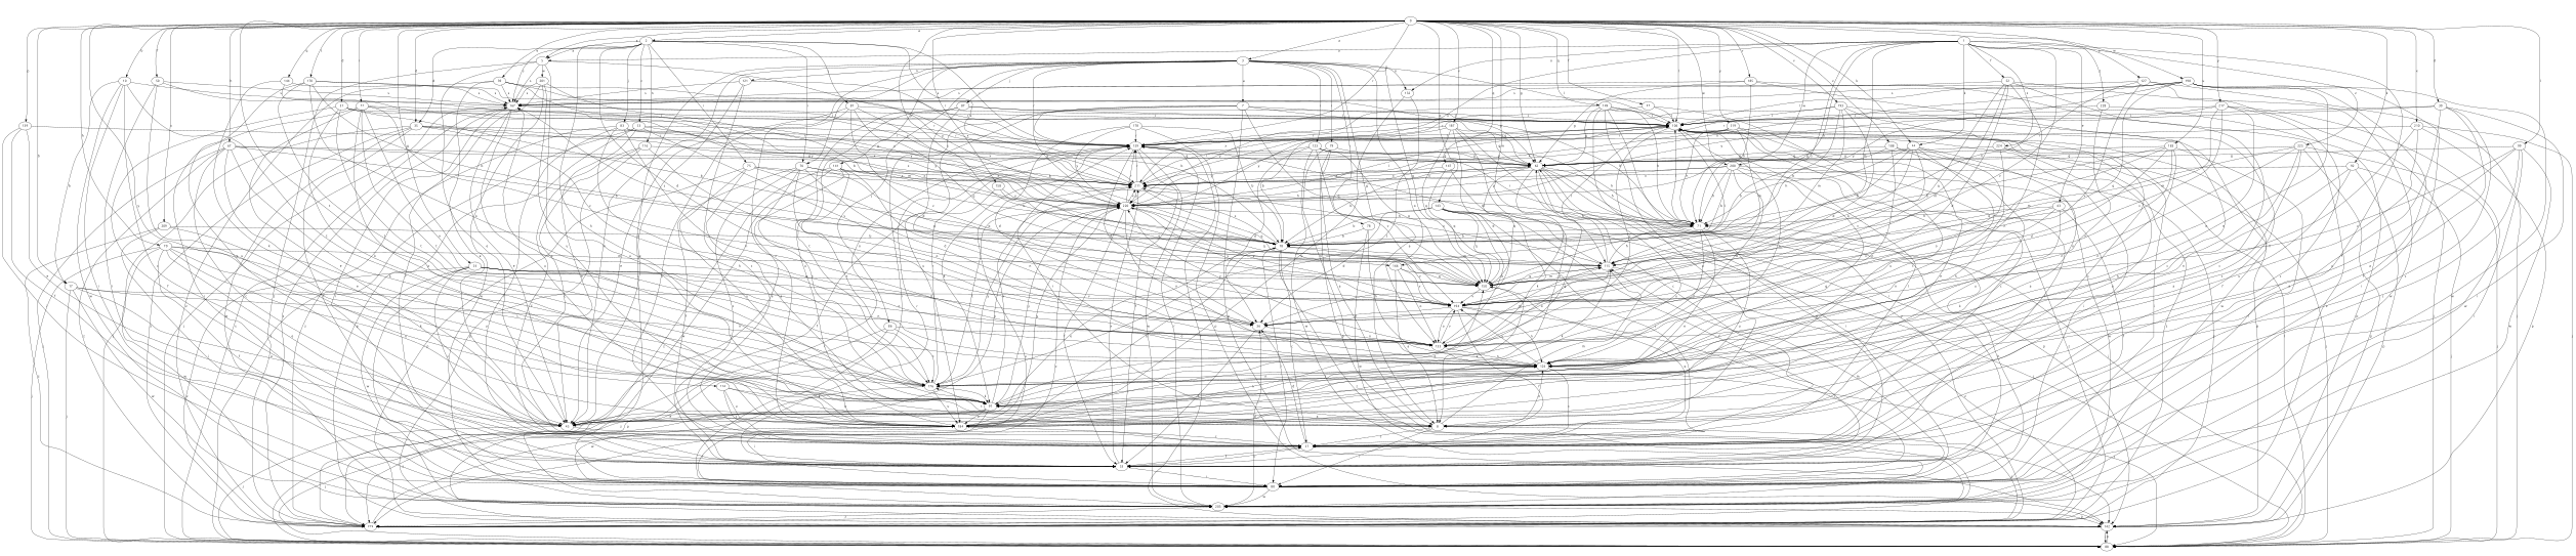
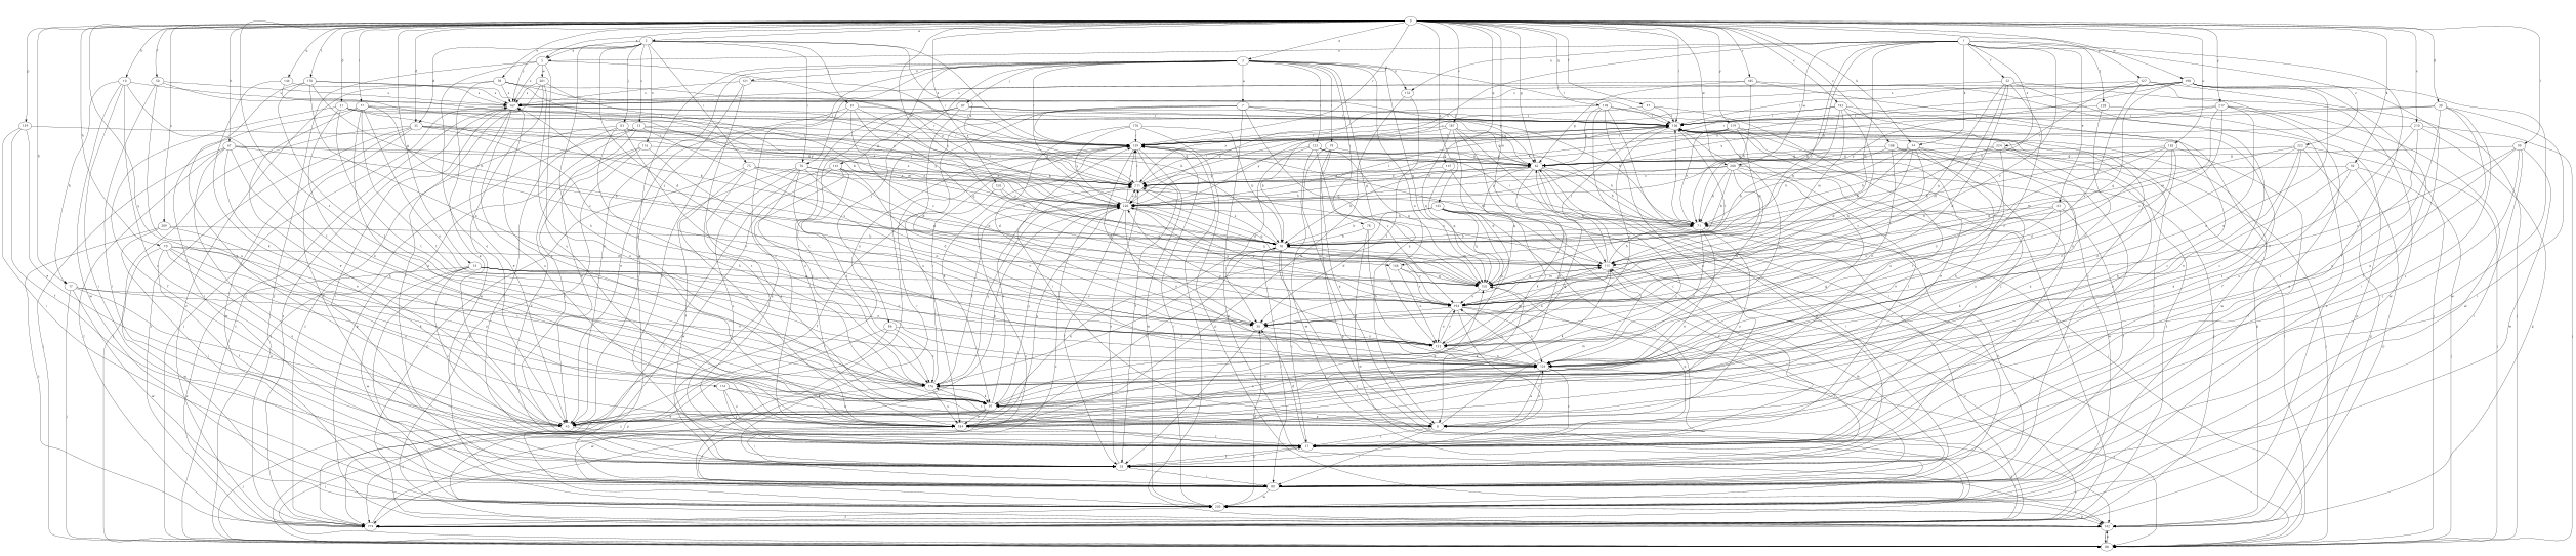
  strict digraph {
    fontname=Ubuntu
    node [fontname=Ubuntu]
    edge [fontname=Ubuntu]
    0
    2
    3
    5
    10
    17
    30
    31
    35
    39
    47
    50
    54
    62
    67
    70
    72
    92
    94
    99
    106
    115
    127
    139
    143
    144
    147
    149
    158
    159
    166
    170
    176
    183
    185
    187
    188
    193
    198
    200
    209
    210
    214
    217
    219
    211
    23
    36
    75
    76
    81
    83
    97
    116
    167
    132
    7
    8
    27
    45
    78
    79
    80
    86
    87
    121
    123
    133
    141
    150
    184
    201
    220
    229
    203
    194
    124
    88
    53
    18
    71
    142
    178
    1
    43
    52
    224
    225
    228
    0 -> 2 [label=a]
    0 -> 3 [label=a]
    0 -> 5 [label=a]
    0 -> 10 [label=b]
    0 -> 17 [label=b]
    0 -> 30 [label=d]
    0 -> 31 [label=d]
    0 -> 35 [label=d]
    0 -> 39 [label=e]
    0 -> 47 [label=f]
    0 -> 50 [label=f]
    0 -> 54 [label=g]
    0 -> 62 [label=g]
    0 -> 67 [label=h]
    0 -> 70 [label=h]
    0 -> 72 [label=i]
    0 -> 92 [label=k]
    0 -> 94 [label=k]
    0 -> 99 [label=l]
    0 -> 106 [label=l]
    0 -> 115 [label=m]
    0 -> 127 [label=o]
    0 -> 139 [label=p]
    0 -> 143 [label=q]
    0 -> 144 [label=q]
    0 -> 147 [label=q]
    0 -> 149 [label=q]
    0 -> 158 [label=r]
    0 -> 159 [label=r]
    0 -> 166 [label=s]
    0 -> 170 [label=t]
    0 -> 176 [label=t]
    0 -> 183 [label=u]
    0 -> 185 [label=v]
    0 -> 187 [label=v]
    0 -> 188 [label=v]
    0 -> 193 [label=v]
    0 -> 198 [label=w]
    0 -> 200 [label=w]
    0 -> 209 [label=x]
    0 -> 210 [label=x]
    0 -> 214 [label=y]
    0 -> 217 [label=y]
    0 -> 219 [label=y]
    2 -> 5 [label=a]
    2 -> 35 [label=d]
    2 -> 159 [label=r]
    2 -> 211 [label=x]
    2 -> 23 [label=c]
    2 -> 36 [label=d]
    2 -> 75 [label=i]
    2 -> 76 [label=i]
    2 -> 81 [label=j]
    2 -> 83 [label=j]
    2 -> 97 [label=k]
    2 -> 116 [label=n]
    2 -> 167 [label=s]
    3 -> 106 [label=l]
    3 -> 159 [label=r]
    3 -> 76 [label=i]
    3 -> 132 [label=o]
    3 -> 7 [label=a]
    3 -> 8 [label=a]
    3 -> 27 [label=c]
    3 -> 45 [label=e]
    3 -> 78 [label=i]
    3 -> 79 [label=i]
    3 -> 80 [label=i]
    3 -> 86 [label=j]
    3 -> 87 [label=j]
    3 -> 121 [label=n]
    3 -> 123 [label=i]
    3 -> 133 [label=o]
    3 -> 141 [label=p]
    3 -> 150 [label=q]
    5 -> 167 [label=s]
    5 -> 45 [label=e]
    5 -> 184 [label=u]
    5 -> 201 [label=w]
    5 -> 220 [label=y]
    5 -> 229 [label=z]
    10 -> 17 [label=b]
    10 -> 176 [label=t]
    10 -> 167 [label=s]
    10 -> 27 [label=c]
    10 -> 80 [label=i]
    10 -> 203 [label=w]
    17 -> 45 [label=e]
    17 -> 203 [label=w]
    17 -> 194 [label=v]
    17 -> 124 [label=n]
    17 -> 88 [label=j]
    30 -> 106 [label=l]
    30 -> 159 [label=r]
    30 -> 8 [label=a]
    30 -> 27 [label=c]
    30 -> 80 [label=i]
    30 -> 184 [label=u]
    31 -> 106 [label=l]
    31 -> 176 [label=t]
    31 -> 97 [label=k]
    31 -> 220 [label=y]
    31 -> 53 [label=f]
    31 -> 18 [label=b]
    35 -> 62 [label=g]
    35 -> 159 [label=r]
    35 -> 211 [label=x]
    35 -> 133 [label=o]
    35 -> 229 [label=z]
    35 -> 203 [label=w]
    35 -> 88 [label=j]
    35 -> 53 [label=f]
    39 -> 159 [label=r]
    39 -> 211 [label=x]
    39 -> 167 [label=s]
    39 -> 45 [label=e]
    39 -> 229 [label=z]
    39 -> 18 [label=b]
    47 -> 106 [label=l]
    47 -> 211 [label=x]
    47 -> 184 [label=u]
    50 -> 167 [label=s]
    50 -> 80 [label=i]
    50 -> 184 [label=u]
    50 -> 220 [label=y]
    54 -> 36 [label=d]
    54 -> 27 [label=c]
    54 -> 80 [label=i]
    54 -> 133 [label=o]
    54 -> 150 [label=q]
    54 -> 229 [label=z]
    54 -> 203 [label=w]
    54 -> 124 [label=n]
    62 -> 211 [label=x]
    62 -> 80 [label=i]
    62 -> 150 [label=q]
    62 -> 184 [label=u]
    62 -> 194 [label=v]
    62 -> 88 [label=j]
    62 -> 18 [label=b]
    62 -> 71 [label=h]
-   62 -> 142 [label=p]
    67 -> 62 [label=g]
    67 -> 211 [label=x]
    67 -> 97 [label=k]
    67 -> 27 [label=c]
    67 -> 45 [label=e]
    67 -> 229 [label=z]
    67 -> 88 [label=j]
    67 -> 18 [label=b]
    70 -> 115 [label=m]
    70 -> 176 [label=t]
    70 -> 97 [label=k]
    70 -> 45 [label=e]
    70 -> 184 [label=u]
    70 -> 203 [label=w]
-   70 -> 88 [label=j]
    70 -> 53 [label=f]
    72 -> 106 [label=l]
    72 -> 176 [label=t]
    72 -> 8 [label=a]
    72 -> 45 [label=e]
    72 -> 80 [label=i]
    72 -> 220 [label=y]
    72 -> 194 [label=v]
    72 -> 124 [label=n]
    92 -> 176 [label=t]
    92 -> 211 [label=x]
    92 -> 124 [label=n]
    92 -> 88 [label=j]
    92 -> 142 [label=p]
    94 -> 62 [label=g]
    94 -> 176 [label=t]
    94 -> 97 [label=k]
    94 -> 8 [label=a]
    94 -> 150 [label=q]
    94 -> 194 [label=v]
    94 -> 18 [label=b]
    94 -> 71 [label=h]
    99 -> 62 [label=g]
    99 -> 27 [label=c]
    99 -> 45 [label=e]
    99 -> 80 [label=i]
    99 -> 203 [label=w]
    99 -> 194 [label=v]
    106 -> 159 [label=r]
    106 -> 27 [label=c]
    106 -> 80 [label=i]
    106 -> 133 [label=o]
    106 -> 220 [label=y]
    106 -> 229 [label=z]
    106 -> 124 [label=n]
    106 -> 53 [label=f]
    106 -> 142 [label=p]
    115 -> 106 [label=l]
    115 -> 211 [label=x]
    115 -> 97 [label=k]
    115 -> 167 [label=s]
    115 -> 133 [label=o]
    115 -> 150 [label=q]
    115 -> 229 [label=z]
    115 -> 71 [label=h]
    127 -> 167 [label=s]
    127 -> 203 [label=w]
    127 -> 194 [label=v]
    127 -> 88 [label=j]
    127 -> 71 [label=h]
    139 -> 159 [label=r]
    139 -> 45 [label=e]
    139 -> 80 [label=i]
    139 -> 53 [label=f]
    143 -> 36 [label=d]
    143 -> 27 [label=c]
    143 -> 133 [label=o]
    143 -> 150 [label=q]
    143 -> 88 [label=j]
    143 -> 53 [label=f]
    143 -> 18 [label=b]
    143 -> 71 [label=h]
    144 -> 211 [label=x]
    144 -> 97 [label=k]
    144 -> 167 [label=s]
    147 -> 211 [label=x]
    147 -> 97 [label=k]
    147 -> 150 [label=q]
    149 -> 62 [label=g]
    149 -> 106 [label=l]
    149 -> 8 [label=a]
    149 -> 80 [label=i]
    149 -> 220 [label=y]
    149 -> 229 [label=z]
    149 -> 203 [label=w]
    158 -> 150 [label=q]
    158 -> 220 [label=y]
    158 -> 53 [label=f]
    159 -> 62 [label=g]
    159 -> 106 [label=l]
    159 -> 115 [label=m]
    159 -> 36 [label=d]
    159 -> 97 [label=k]
    159 -> 203 [label=w]
    159 -> 53 [label=f]
    166 -> 133 [label=o]
    166 -> 150 [label=q]
    166 -> 194 [label=v]
    170 -> 62 [label=g]
    170 -> 176 [label=t]
    170 -> 167 [label=s]
    170 -> 45 [label=e]
    170 -> 133 [label=o]
    170 -> 18 [label=b]
    176 -> 159 [label=r]
    176 -> 97 [label=k]
    176 -> 184 [label=u]
    176 -> 220 [label=y]
    176 -> 203 [label=w]
    176 -> 124 [label=n]
    183 -> 62 [label=g]
    183 -> 36 [label=d]
    183 -> 80 [label=i]
    183 -> 133 [label=o]
    183 -> 150 [label=q]
    183 -> 124 [label=n]
    183 -> 18 [label=b]
    185 -> 62 [label=g]
    185 -> 167 [label=s]
    185 -> 27 [label=c]
    185 -> 229 [label=z]
    185 -> 71 [label=h]
    187 -> 62 [label=g]
    187 -> 159 [label=r]
    187 -> 36 [label=d]
    187 -> 27 [label=c]
    187 -> 45 [label=e]
    187 -> 150 [label=q]
    187 -> 18 [label=b]
    188 -> 62 [label=g]
    188 -> 184 [label=u]
    188 -> 229 [label=z]
    188 -> 124 [label=n]
    188 -> 18 [label=b]
    193 -> 106 [label=l]
    193 -> 115 [label=m]
    193 -> 159 [label=r]
    193 -> 36 [label=d]
    193 -> 27 [label=c]
    193 -> 53 [label=f]
    193 -> 18 [label=b]
    198 -> 106 [label=l]
    198 -> 211 [label=x]
    198 -> 167 [label=s]
    198 -> 80 [label=i]
    198 -> 150 [label=q]
    198 -> 220 [label=y]
    198 -> 203 [label=w]
    198 -> 124 [label=n]
    198 -> 53 [label=f]
    200 -> 211 [label=x]
    200 -> 97 [label=g]
    200 -> 133 [label=o]
    200 -> 220 [label=y]
    200 -> 229 [label=z]
    200 -> 203 [label=w]
    200 -> 18 [label=b]
    200 -> 71 [label=h]
    209 -> 80 [label=i]
    209 -> 184 [label=u]
    209 -> 229 [label=z]
    209 -> 18 [label=b]
    210 -> 159 [label=r]
    210 -> 184 [label=u]
    210 -> 124 [label=n]
    210 -> 88 [label=j]
    210 -> 142 [label=p]
    214 -> 97 [label=k]
    214 -> 8 [label=a]
    214 -> 27 [label=c]
    214 -> 184 [label=u]
    217 -> 106 [label=l]
    217 -> 115 [label=m]
    217 -> 27 [label=c]
    217 -> 133 [label=o]
    217 -> 220 [label=y]
    217 -> 203 [label=w]
    217 -> 194 [label=v]
    219 -> 115 [label=m]
    219 -> 159 [label=r]
    219 -> 211 [label=x]
    219 -> 45 [label=e]
    219 -> 80 [label=i]
    219 -> 71 [label=h]
    211 -> 106 [label=l]
    211 -> 159 [label=r]
    211 -> 150 [label=q]
    211 -> 220 [label=y]
    23 -> 159 [label=r]
    23 -> 45 [label=e]
    23 -> 220 [label=y]
    23 -> 194 [label=v]
    23 -> 88 [label=j]
    23 -> 142 [label=p]
    36 -> 133 [label=o]
    36 -> 53 [label=f]
    75 -> 211 [label=x]
    75 -> 8 [label=a]
    75 -> 150 [label=q]
    75 -> 184 [label=u]
    75 -> 71 [label=h]
    75 -> 142 [label=p]
    76 -> 176 [label=t]
    76 -> 211 [label=x]
    76 -> 36 [label=d]
    76 -> 27 [label=c]
    76 -> 133 [label=o]
    76 -> 150 [label=q]
    76 -> 53 [label=f]
    81 -> 106 [label=l]
    81 -> 27 [label=c]
    81 -> 45 [label=e]
    81 -> 150 [label=q]
    81 -> 194 [label=v]
    81 -> 18 [label=b]
    83 -> 159 [label=r]
    83 -> 211 [label=x]
    83 -> 97 [label=k]
    83 -> 229 [label=z]
    83 -> 124 [label=n]
    83 -> 53 [label=f]
    97 -> 62 [label=g]
    97 -> 211 [label=x]
    97 -> 167 [label=s]
    97 -> 8 [label=a]
    97 -> 45 [label=e]
    97 -> 80 [label=i]
    97 -> 184 [label=u]
    97 -> 220 [label=y]
    97 -> 229 [label=z]
    97 -> 124 [label=n]
    116 -> 62 [label=g]
    116 -> 27 [label=c]
    116 -> 133 [label=o]
    116 -> 53 [label=f]
    116 -> 142 [label=p]
    167 -> 106 [label=l]
    167 -> 159 [label=r]
    167 -> 45 [label=e]
    167 -> 80 [label=i]
    167 -> 184 [label=u]
    167 -> 88 [label=j]
    132 -> 176 [label=t]
    132 -> 184 [label=u]
    7 -> 106 [label=l]
    7 -> 80 [label=i]
    7 -> 150 [label=q]
    7 -> 184 [label=u]
    7 -> 220 [label=y]
    7 -> 71 [label=h]
    7 -> 142 [label=p]
    8 -> 115 [label=m]
    8 -> 159 [label=r]
    8 -> 176 [label=t]
    8 -> 27 [label=c]
    8 -> 80 [label=i]
    8 -> 229 [label=z]
    8 -> 124 [label=n]
    27 -> 106 [label=l]
    27 -> 36 [label=d]
    27 -> 150 [label=q]
    27 -> 53 [label=f]
    45 -> 27 [label=c]
    45 -> 220 [label=y]
    45 -> 88 [label=j]
    78 -> 203 [label=w]
    78 -> 124 [label=n]
    78 -> 18 [label=b]
    79 -> 62 [label=g]
    79 -> 8 [label=a]
    79 -> 124 [label=n]
    79 -> 142 [label=p]
    80 -> 115 [label=m]
    80 -> 203 [label=w]
    80 -> 71 [label=h]
    86 -> 176 [label=t]
    86 -> 133 [label=o]
    86 -> 229 [label=z]
    86 -> 142 [label=p]
    87 -> 62 [label=g]
    87 -> 106 [label=l]
    87 -> 176 [label=t]
    87 -> 36 [label=d]
    87 -> 184 [label=u]
    121 -> 167 [label=s]
    121 -> 27 [label=c]
    121 -> 45 [label=e]
    121 -> 18 [label=b]
    123 -> 62 [label=g]
    123 -> 36 [label=d]
    123 -> 150 [label=q]
    123 -> 220 [label=y]
    123 -> 203 [label=w]
    123 -> 194 [label=v]
    123 -> 71 [label=h]
    133 -> 115 [label=m]
    133 -> 220 [label=y]
    133 -> 194 [label=v]
    133 -> 124 [label=n]
    141 -> 176 [label=t]
    141 -> 211 [label=x]
    141 -> 45 [label=e]
    141 -> 229 [label=z]
    141 -> 203 [label=w]
    141 -> 124 [label=n]
    141 -> 18 [label=b]
    150 -> 106 [label=l]
    150 -> 115 [label=m]
    150 -> 8 [label=a]
    150 -> 194 [label=v]
    184 -> 27 [label=c]
    184 -> 80 [label=i]
    184 -> 150 [label=q]
    184 -> 220 [label=y]
    184 -> 88 [label=j]
    184 -> 18 [label=b]
    201 -> 115 [label=m]
    201 -> 167 [label=s]
    201 -> 184 [label=u]
    201 -> 203 [label=w]
    201 -> 53 [label=f]
    220 -> 62 [label=g]
    220 -> 106 [label=l]
    220 -> 159 [label=r]
    220 -> 176 [label=t]
    220 -> 211 [label=x]
    220 -> 150 [label=q]
    220 -> 229 [label=z]
    220 -> 194 [label=v]
    220 -> 124 [label=n]
    220 -> 53 [label=f]
    220 -> 71 [label=h]
    229 -> 211 [label=x]
    229 -> 167 [label=s]
    203 -> 159 [label=r]
    203 -> 36 [label=d]
    203 -> 229 [label=z]
    203 -> 142 [label=p]
    194 -> 36 [label=d]
    194 -> 80 [label=i]
    194 -> 133 [label=o]
    194 -> 220 [label=y]
    194 -> 124 [label=n]
    194 -> 53 [label=f]
    124 -> 176 [label=t]
-   166 -> 8 [label=a]
+   124 -> 8 [label=a]
    124 -> 27 [label=c]
    124 -> 194 [label=v]
    124 -> 88 [label=j]
    88 -> 106 [label=l]
    88 -> 159 [label=r]
    88 -> 167 [label=s]
    88 -> 142 [label=p]
    53 -> 62 [label=g]
    53 -> 159 [label=r]
    53 -> 211 [label=x]
    53 -> 27 [label=c]
    53 -> 80 [label=i]
    18 -> 115 [label=m]
    18 -> 211 [label=x]
    18 -> 27 [label=c]
    18 -> 45 [label=e]
    18 -> 80 [label=i]
    18 -> 229 [label=z]
    18 -> 194 [label=v]
    71 -> 106 [label=l]
    71 -> 159 [label=r]
    71 -> 45 [label=e]
    71 -> 184 [label=u]
    71 -> 124 [label=n]
    71 -> 18 [label=b]
    142 -> 159 [label=r]
    142 -> 88 [label=j]
    178 -> 159 [label=r]
    178 -> 36 [label=d]
    178 -> 220 [label=y]
    178 -> 18 [label=b]
    178 -> 142 [label=p]
    1 -> 5 [label=a]
    1 -> 94 [label=k]
    1 -> 115 [label=m]
    1 -> 166 [label=s]
    1 -> 200 [label=w]
    1 -> 211 [label=x]
    1 -> 132 [label=o]
    1 -> 194 [label=v]
    1 -> 53 [label=f]
    1 -> 71 [label=h]
    1 -> 43 [label=e]
    1 -> 52 [label=f]
    1 -> 224 [label=z]
    1 -> 225 [label=z]
    1 -> 228 [label=z]
    43 -> 97 [label=k]
    43 -> 194 [label=v]
    43 -> 124 [label=n]
    43 -> 53 [label=f]
    43 -> 71 [label=h]
    52 -> 36 [label=d]
    52 -> 167 [label=s]
    52 -> 27 [label=c]
    52 -> 150 [label=q]
    52 -> 194 [label=m]
    52 -> 124 [label=n]
    52 -> 88 [label=j]
    224 -> 62 [label=g]
    224 -> 133 [label=o]
    224 -> 184 [label=u]
    224 -> 88 [label=j]
-   149 -> 71 [label=h]
+   224 -> 71 [label=h]
    225 -> 62 [label=g]
    225 -> 115 [label=m]
    225 -> 97 [label=k]
    225 -> 8 [label=a]
    225 -> 124 [label=n]
    225 -> 88 [label=j]
    225 -> 142 [label=p]
    228 -> 106 [label=l]
    228 -> 124 [label=n]
    228 -> 142 [label=p]
  }
